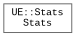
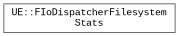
  digraph {
    rankdir=LR
    fontname="Liberation Mono"
-   n1 [color=grey40 fillcolor=white fontname="Liberation Mono" fontsize=10 height=0.2 label="UE::Stats\lStats" shape=box style=filled width=0.4]
+   n1 [color=grey40 fillcolor=white fontname="Liberation Mono" fontsize=10 height=0.2 label="UE::FIoDispatcherFilesystem\lStats" shape=box style=filled width=0.4]
  }
